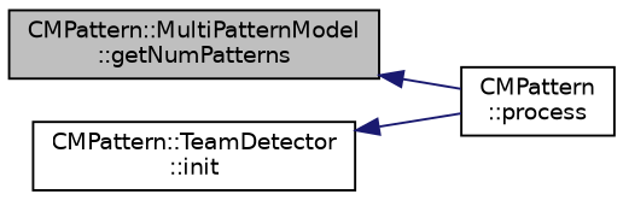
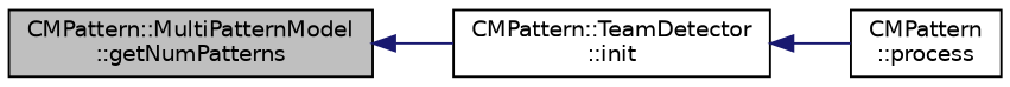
  digraph {
    rankdir=LR
    node [color=black fillcolor=white fontname=Helvetica fontsize=10 shape=record style=filled]
    edge [color=midnightblue dir=back fontname=Helvetica fontsize=10 labelfontname=Helvetica labelfontsize=10 style=solid]
    n1 [fillcolor=grey75 fontcolor=black height=0.2 label="CMPattern::MultiPatternModel\l::getNumPatterns" width=0.4]
    n2 [height=0.2 label="CMPattern::TeamDetector\l::init" width=0.4]
    n3 [height=0.2 label="CMPattern\l::process" width=0.4]
-   n1 -> n3
+   n1 -> n2
    n2 -> n3
  }
